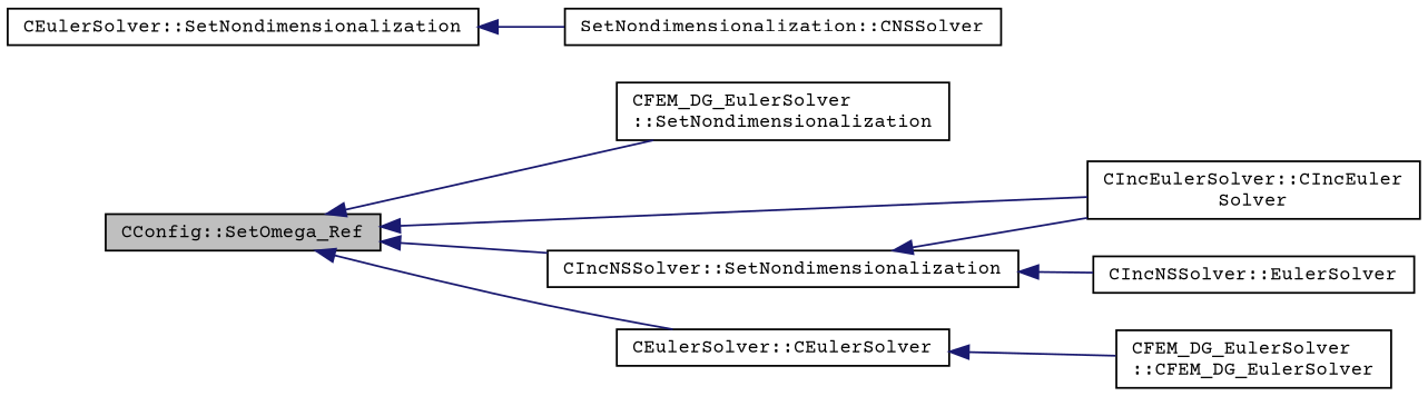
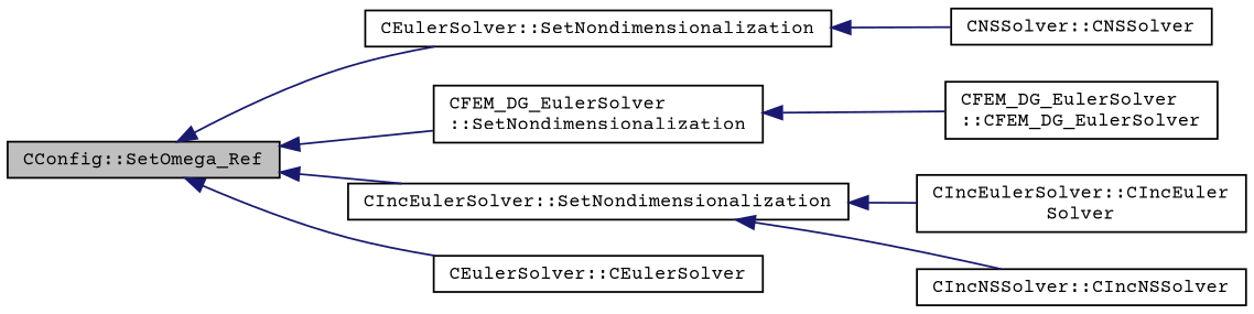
  digraph {
    fontname="Courier Prime"
    rankdir=LR
    node [color=black fillcolor=white fontname="Courier Prime" fontsize=10 shape=record style=filled]
    edge [color=midnightblue dir=back fontname="Courier Prime" fontsize=10 labelfontname=Helvetica labelfontsize=10 style=solid]
    n1 [fillcolor=grey75 fontcolor=black height=0.2 label="CConfig::SetOmega_Ref" width=0.4]
    n2 [height=0.2 label="CEulerSolver::SetNondimensionalization" width=0.4]
    n3 [height=0.2 label="CFEM_DG_EulerSolver\l::SetNondimensionalization" width=0.4]
-   n4 [height=0.2 label="CIncNSSolver::SetNondimensionalization" width=0.4]
+   n4 [height=0.2 label="CIncEulerSolver::SetNondimensionalization" width=0.4]
    n5 [height=0.2 label="CEulerSolver::CEulerSolver" width=0.4]
-   n6 [height=0.2 label="SetNondimensionalization::CNSSolver" width=0.4]
+   n6 [height=0.2 label="CNSSolver::CNSSolver" width=0.4]
    n7 [height=0.2 label="CFEM_DG_EulerSolver\l::CFEM_DG_EulerSolver" width=0.4]
    n8 [height=0.2 label="CIncEulerSolver::CIncEuler\lSolver" width=0.4]
-   n9 [height=0.2 label="CIncNSSolver::EulerSolver" width=0.4]
-   n1 -> n8
+   n9 [height=0.2 label="CIncNSSolver::CIncNSSolver" width=0.4]
+   n1 -> n2
    n1 -> n3
    n1 -> n4
    n1 -> n5
    n2 -> n6
-   n5 -> n7
+   n3 -> n7
    n4 -> n8
    n4 -> n9
  }
